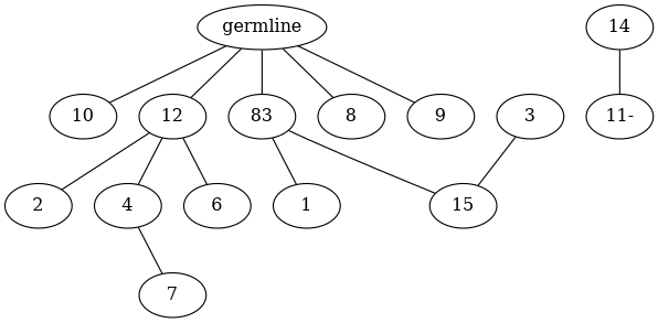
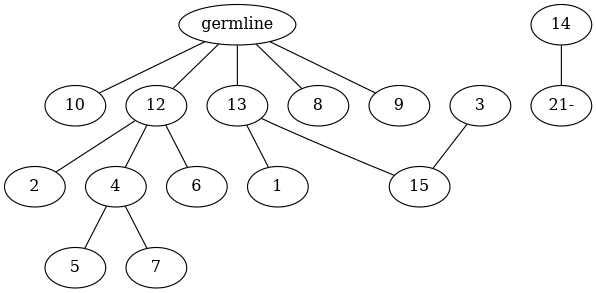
  graph {
    n1 [label=germline]
    n2 [label=10]
    n3 [label=12]
-   n4 [label=83]
+   n4 [label=13]
    n5 [label=8]
    n6 [label=9]
    n7 [label=2]
    n8 [label=4]
    n9 [label=6]
    n10 [label=1]
    n11 [label=15]
+   n12 [label=5]
    n13 [label=7]
    n14 [label=3]
    n15 [label=14]
-   n16 [label="11-"]
+   n16 [label="21-"]
    n1 -- n2
    n1 -- n3
    n1 -- n4
    n1 -- n5
    n1 -- n6
    n3 -- n7
    n3 -- n8
    n3 -- n9
    n4 -- n10
    n4 -- n11
+   n8 -- n12
    n8 -- n13
    n14 -- n11
    n15 -- n16
  }
